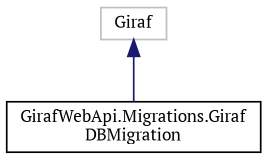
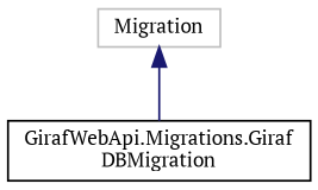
  digraph {
    rankdir=TB
    fontname="PT Serif"
    node [fillcolor=white fontname="PT Serif" fontsize=10 shape=record style=filled]
-   n1 [color=grey75 height=0.2 label=Giraf width=0.4]
+   n1 [color=grey75 height=0.2 label=Migration width=0.4]
    n2 [color=black height=0.2 label="GirafWebApi.Migrations.Giraf\lDBMigration" width=0.4]
    n1 -> n2 [color=midnightblue dir=back fontname="PT Serif" fontsize=10 labelfontname=Helvetica labelfontsize=10 style=solid]
  }
